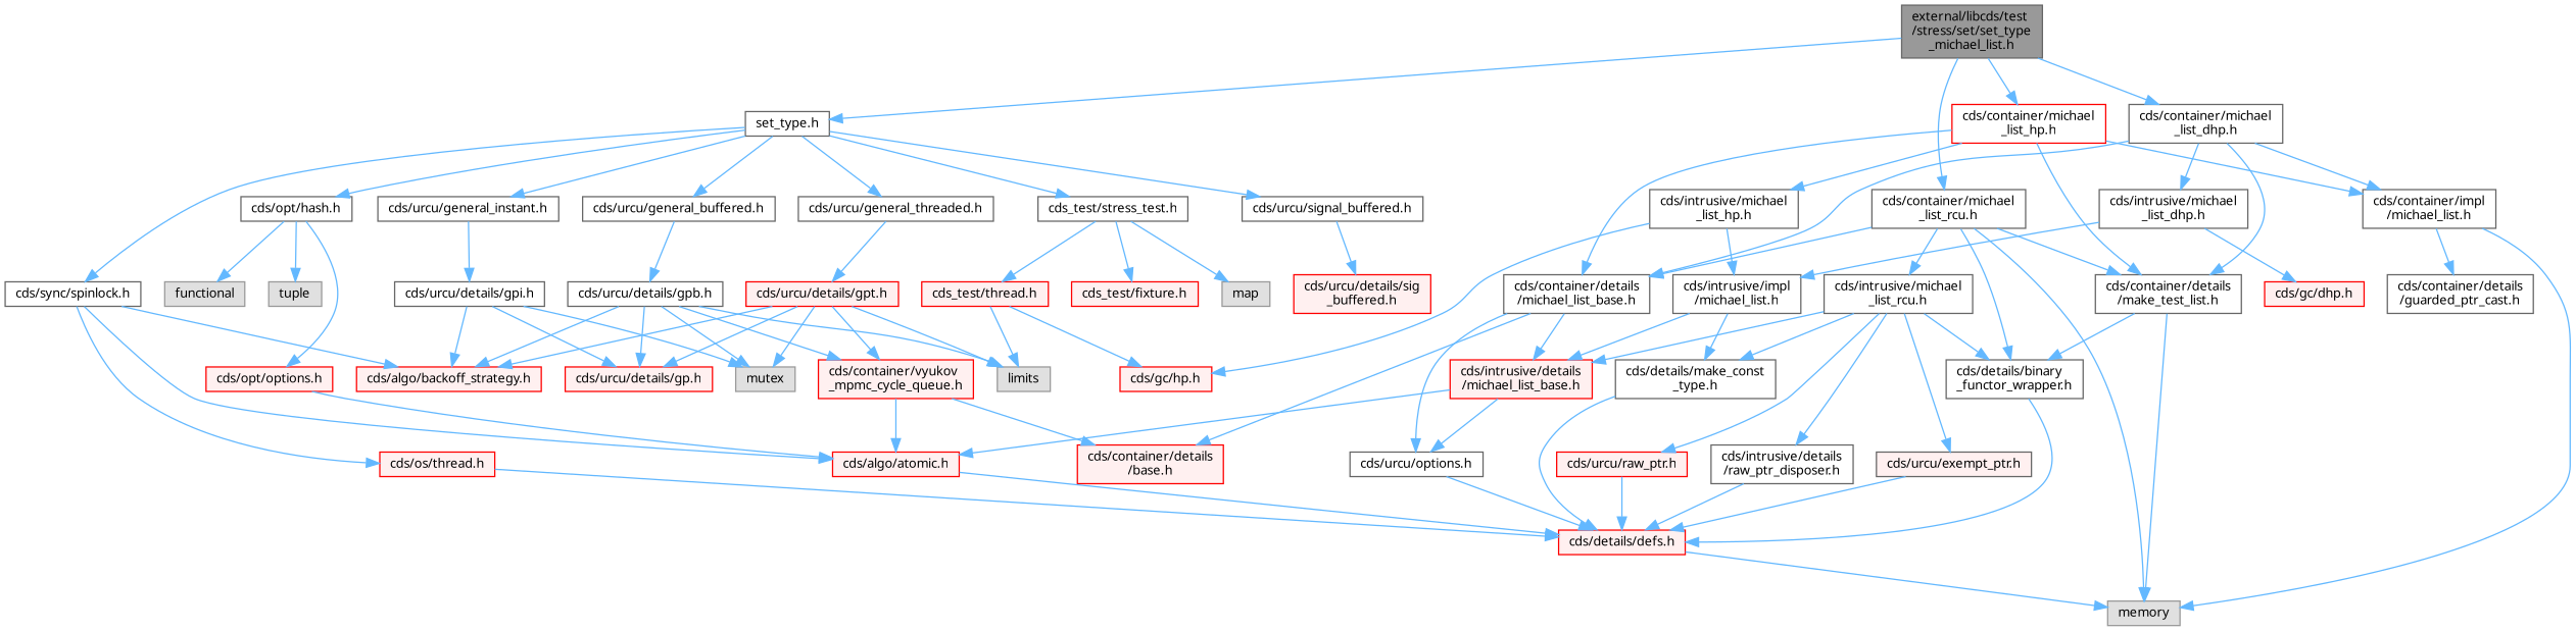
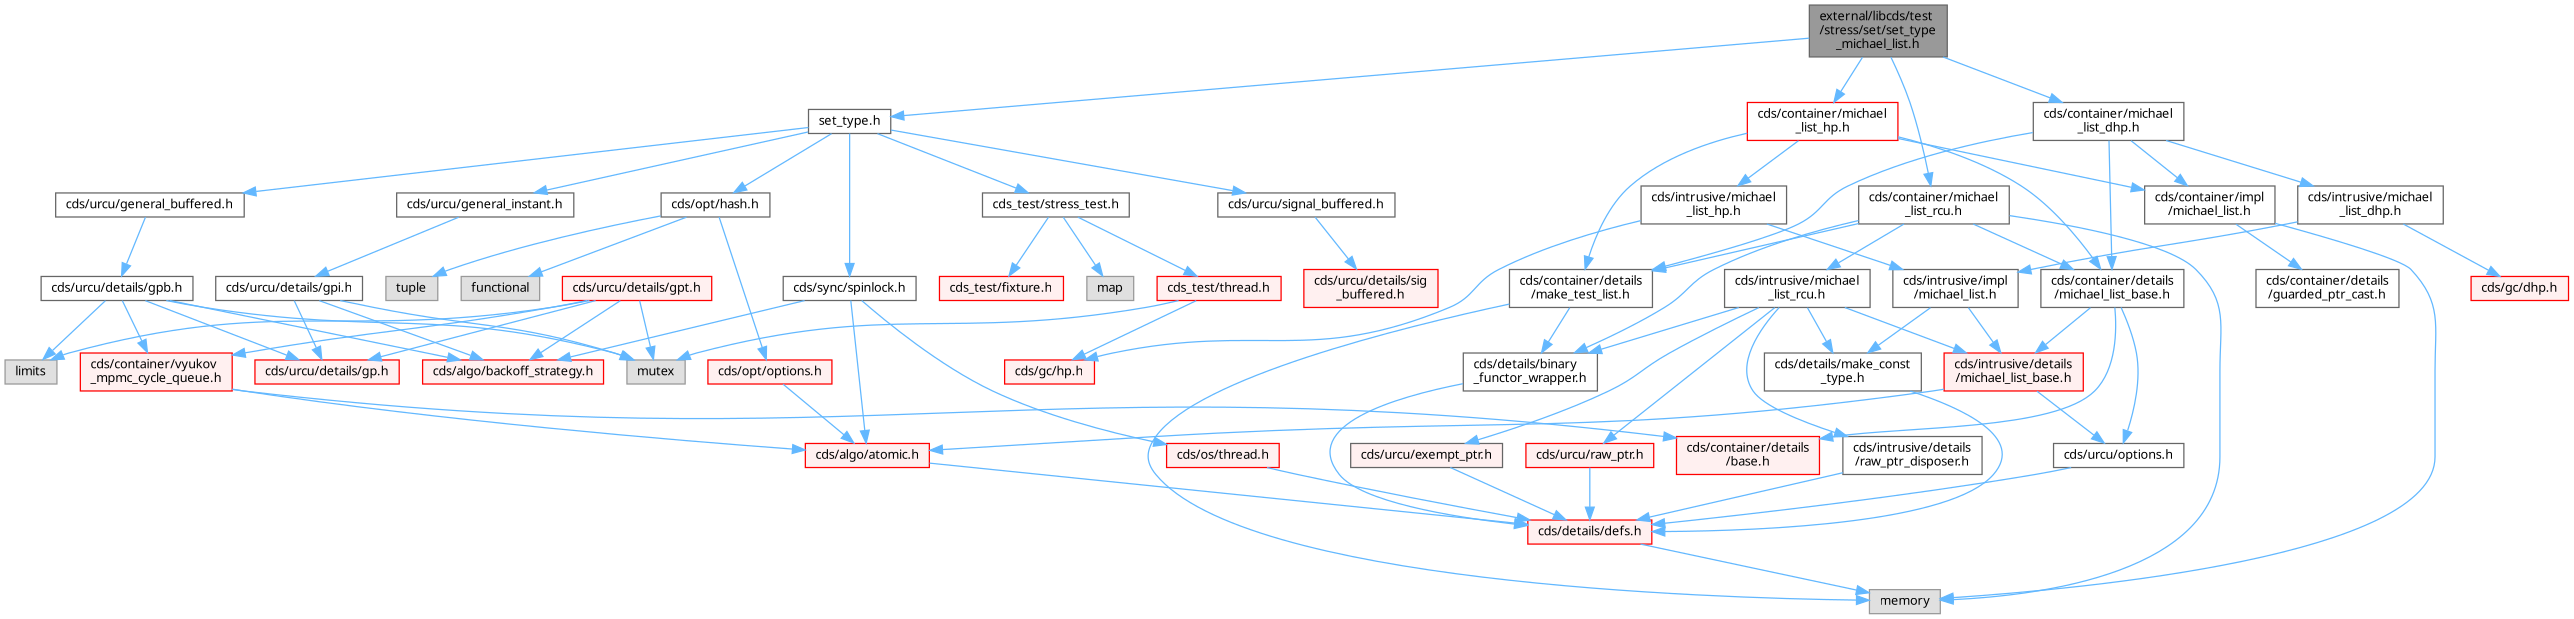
  digraph {
    fontname="Noto Sans"
    node [color=grey40 fillcolor=white fontname="Noto Sans" fontsize=10 shape=box style=filled]
    edge [color=steelblue1 fontname="Noto Sans" fontsize=10 labelfontname=Helvetica labelfontsize=10 style=solid]
    n1 [color=gray40 fillcolor=grey60 fontcolor=black height=0.2 label="external/libcds/test\l/stress/set/set_type\l_michael_list.h" width=0.4]
    n2 [height=0.2 label="set_type.h" width=0.4]
    n3 [color=red height=0.2 label="cds/container/michael\l_list_hp.h" width=0.4]
    n4 [height=0.2 label="cds/container/michael\l_list_dhp.h" width=0.4]
    n5 [height=0.2 label="cds/container/michael\l_list_rcu.h" width=0.4]
    n6 [height=0.2 label="cds/urcu/general_instant.h" width=0.4]
    n7 [height=0.2 label="cds/urcu/general_buffered.h" width=0.4]
-   n8 [height=0.2 label="cds/urcu/general_threaded.h" width=0.4]
    n9 [height=0.2 label="cds/urcu/signal_buffered.h" width=0.4]
    n10 [height=0.2 label="cds/opt/hash.h" width=0.4]
    n11 [height=0.2 label="cds/sync/spinlock.h" width=0.4]
    n12 [height=0.2 label="cds_test/stress_test.h" width=0.4]
    n13 [height=0.2 label="cds/container/details\l/michael_list_base.h" width=0.4]
    n14 [height=0.2 label="cds/intrusive/michael\l_list_hp.h" width=0.4]
    n15 [height=0.2 label="cds/container/details\l/make_test_list.h" width=0.4]
    n16 [height=0.2 label="cds/container/impl\l/michael_list.h" width=0.4]
    n17 [height=0.2 label="cds/intrusive/michael\l_list_dhp.h" width=0.4]
    n18 [color=grey60 fillcolor="#E0E0E0" height=0.2 label=memory width=0.4]
    n19 [height=0.2 label="cds/details/binary\l_functor_wrapper.h" width=0.4]
    n20 [height=0.2 label="cds/intrusive/michael\l_list_rcu.h" width=0.4]
    n21 [height=0.2 label="cds/urcu/details/gpi.h" width=0.4]
    n22 [height=0.2 label="cds/urcu/details/gpb.h" width=0.4]
    n23 [color=red fillcolor="#FFF0F0" height=0.2 label="cds/urcu/details/gpt.h" width=0.4]
    n24 [color=red fillcolor="#FFF0F0" height=0.2 label="cds/urcu/details/sig\l_buffered.h" width=0.4]
    n25 [color=grey60 fillcolor="#E0E0E0" height=0.2 label=tuple width=0.4]
    n26 [color=grey60 fillcolor="#E0E0E0" height=0.2 label=functional width=0.4]
    n27 [color=red fillcolor="#FFF0F0" height=0.2 label="cds/opt/options.h" width=0.4]
    n28 [color=red fillcolor="#FFF0F0" height=0.2 label="cds/algo/backoff_strategy.h" width=0.4]
    n29 [color=red fillcolor="#FFF0F0" height=0.2 label="cds/algo/atomic.h" width=0.4]
    n30 [color=red fillcolor="#FFF0F0" height=0.2 label="cds/os/thread.h" width=0.4]
    n31 [color=grey60 fillcolor="#E0E0E0" height=0.2 label=map width=0.4]
    n32 [color=red fillcolor="#FFF0F0" height=0.2 label="cds_test/fixture.h" width=0.4]
    n33 [color=red fillcolor="#FFF0F0" height=0.2 label="cds_test/thread.h" width=0.4]
    n34 [color=grey60 fillcolor="#E0E0E0" height=0.2 label=mutex width=0.4]
    n35 [color=red fillcolor="#FFF0F0" height=0.2 label="cds/urcu/details/gp.h" width=0.4]
    n36 [color=grey60 fillcolor="#E0E0E0" height=0.2 label=limits width=0.4]
    n37 [color=red fillcolor="#FFF0F0" height=0.2 label="cds/container/vyukov\l_mpmc_cycle_queue.h" width=0.4]
    n38 [color=red fillcolor="#FFF0F0" height=0.2 label="cds/container/details\l/base.h" width=0.4]
    n39 [color=red fillcolor="#FFF0F0" height=0.2 label="cds/details/defs.h" width=0.4]
    n40 [color=red fillcolor="#FFF0F0" height=0.2 label="cds/gc/hp.h" width=0.4]
    n41 [color=red fillcolor="#FFF0F0" height=0.2 label="cds/intrusive/details\l/michael_list_base.h" width=0.4]
    n42 [height=0.2 label="cds/urcu/options.h" width=0.4]
    n43 [height=0.2 label="cds/intrusive/impl\l/michael_list.h" width=0.4]
    n44 [height=0.2 label="cds/container/details\l/guarded_ptr_cast.h" width=0.4]
    n45 [height=0.2 label="cds/details/make_const\l_type.h" width=0.4]
    n46 [color=red fillcolor="#FFF0F0" height=0.2 label="cds/gc/dhp.h" width=0.4]
    n47 [fillcolor="#FFF0F0" height=0.2 label="cds/urcu/exempt_ptr.h" width=0.4]
    n48 [color=red fillcolor="#FFF0F0" height=0.2 label="cds/urcu/raw_ptr.h" width=0.4]
    n49 [height=0.2 label="cds/intrusive/details\l/raw_ptr_disposer.h" width=0.4]
    n1 -> n2
    n1 -> n3
    n1 -> n4
    n1 -> n5
    n2 -> n6
    n2 -> n7
-   n2 -> n8
    n2 -> n9
    n2 -> n10
    n2 -> n11
    n2 -> n12
    n3 -> n13
    n3 -> n14
    n3 -> n15
    n3 -> n16
    n4 -> n13
    n4 -> n15
    n4 -> n16
    n4 -> n17
    n5 -> n13
    n5 -> n15
    n5 -> n18
    n5 -> n19
    n5 -> n20
    n6 -> n21
    n7 -> n22
-   n8 -> n23
    n9 -> n24
    n10 -> n25
    n10 -> n26
    n10 -> n27
    n11 -> n28
    n11 -> n29
    n11 -> n30
    n12 -> n31
    n12 -> n32
    n12 -> n33
    n13 -> n38
    n13 -> n41
    n13 -> n42
    n14 -> n40
    n14 -> n43
    n15 -> n18
    n15 -> n19
    n16 -> n18
    n16 -> n44
    n17 -> n43
    n17 -> n46
    n19 -> n39
    n20 -> n19
    n20 -> n41
    n20 -> n45
    n20 -> n47
    n20 -> n48
    n20 -> n49
    n21 -> n28
    n21 -> n34
    n21 -> n35
    n22 -> n28
    n22 -> n34
    n22 -> n35
    n22 -> n36
    n22 -> n37
    n23 -> n28
    n23 -> n34
    n23 -> n35
    n23 -> n36
    n23 -> n37
    n27 -> n29
    n29 -> n39
    n30 -> n39
-   n33 -> n36
+   n33 -> n34
    n33 -> n40
    n37 -> n29
    n37 -> n38
    n39 -> n18
    n41 -> n29
    n41 -> n42
    n42 -> n39
    n43 -> n41
    n43 -> n45
    n45 -> n39
    n47 -> n39
    n48 -> n39
    n49 -> n39
  }
